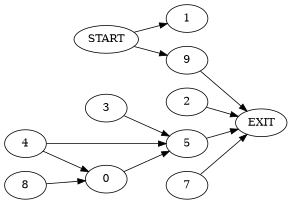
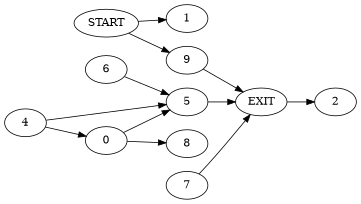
  digraph {
    rankdir=LR
    n1 [label=START]
    1
    9
    n4 [label=EXIT]
    2
-   3
+   3 [label=6]
    5
    4
    n9 [label=0]
    8
    7
    n1 -> 1
    n1 -> 9
    9 -> n4
-   2 -> n4
+   n4 -> 2
    3 -> 5
    5 -> n4
    4 -> 5
    4 -> n9
    n9 -> 5
-   8 -> n9
+   n9 -> 8
    7 -> n4
  }
